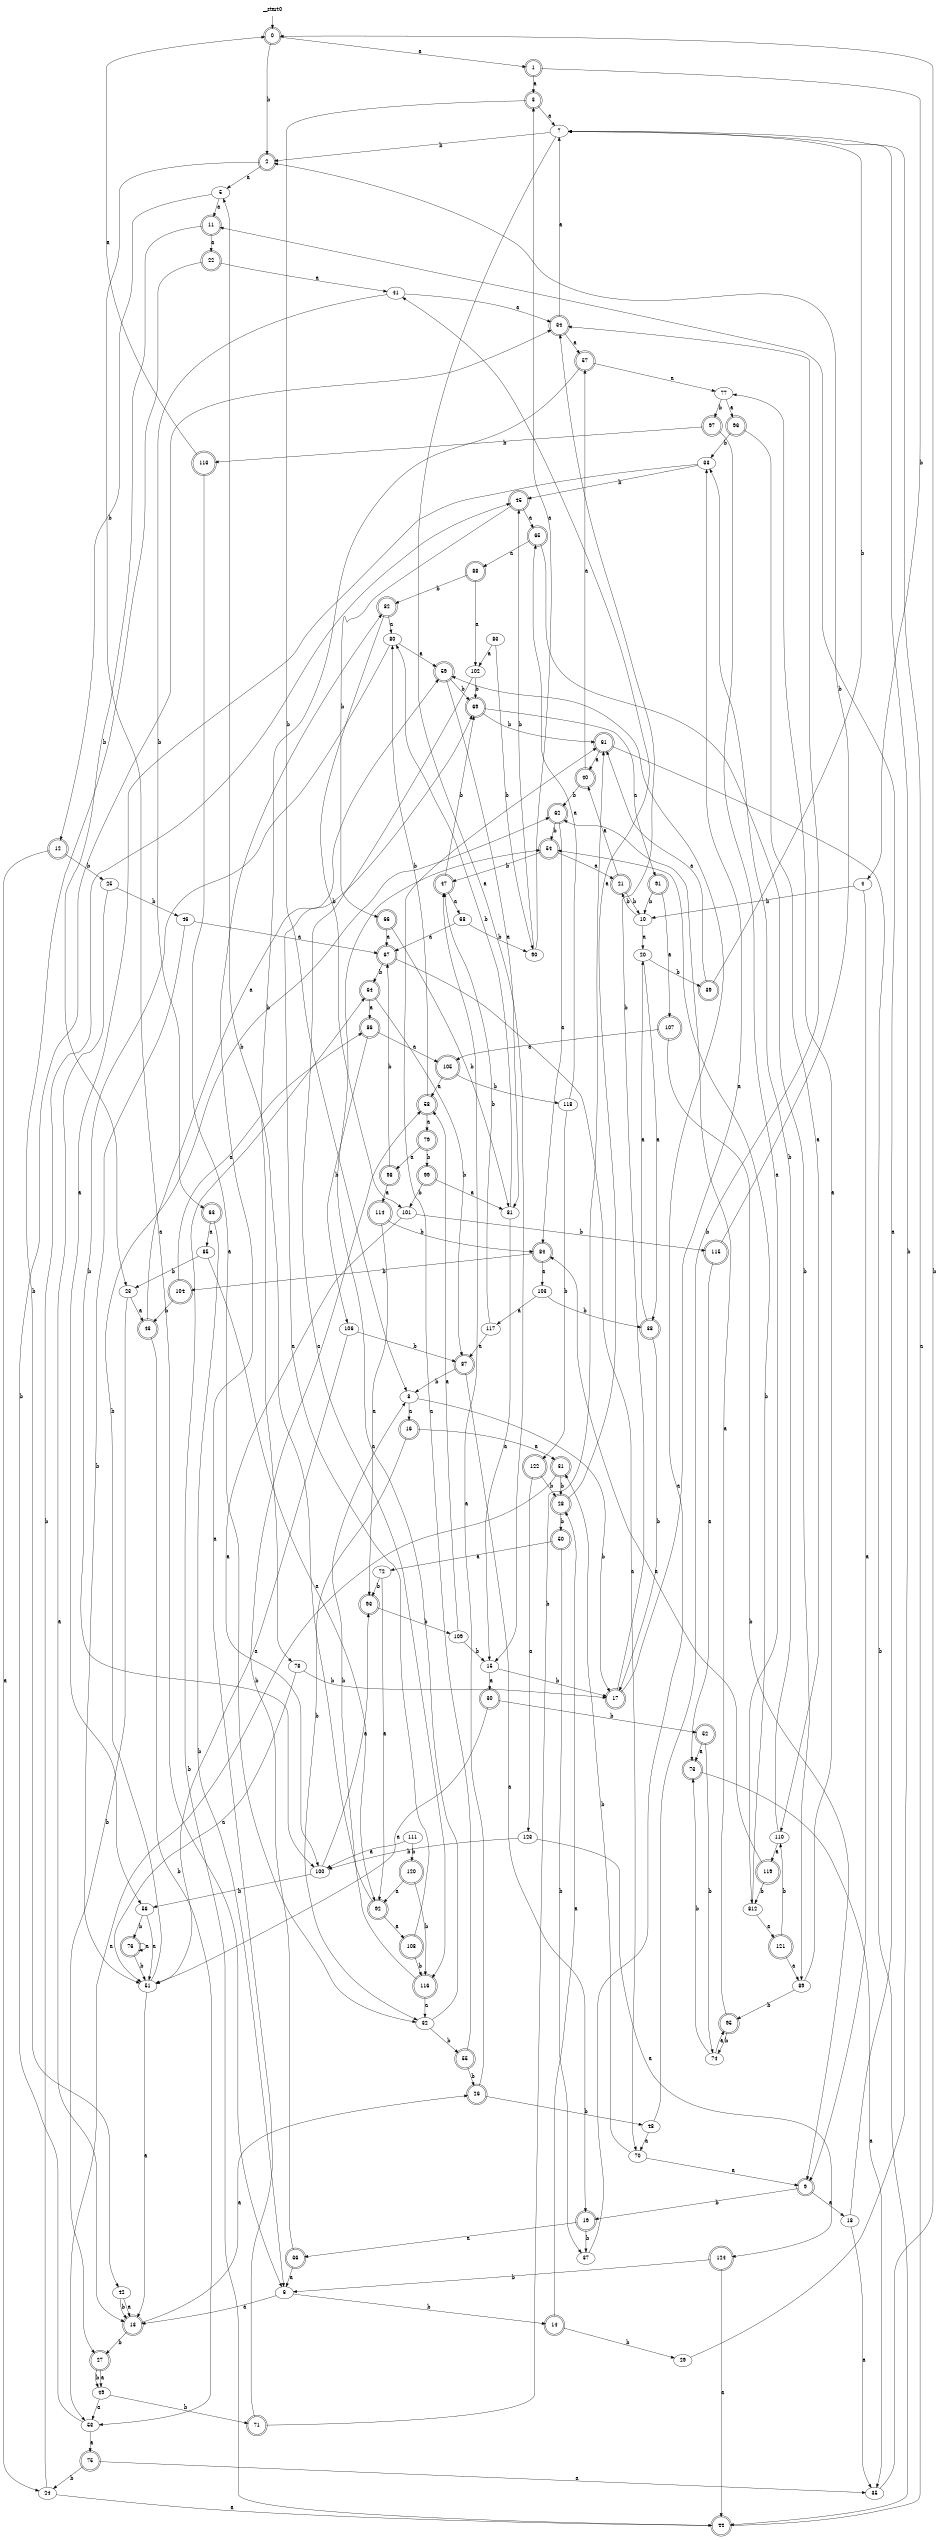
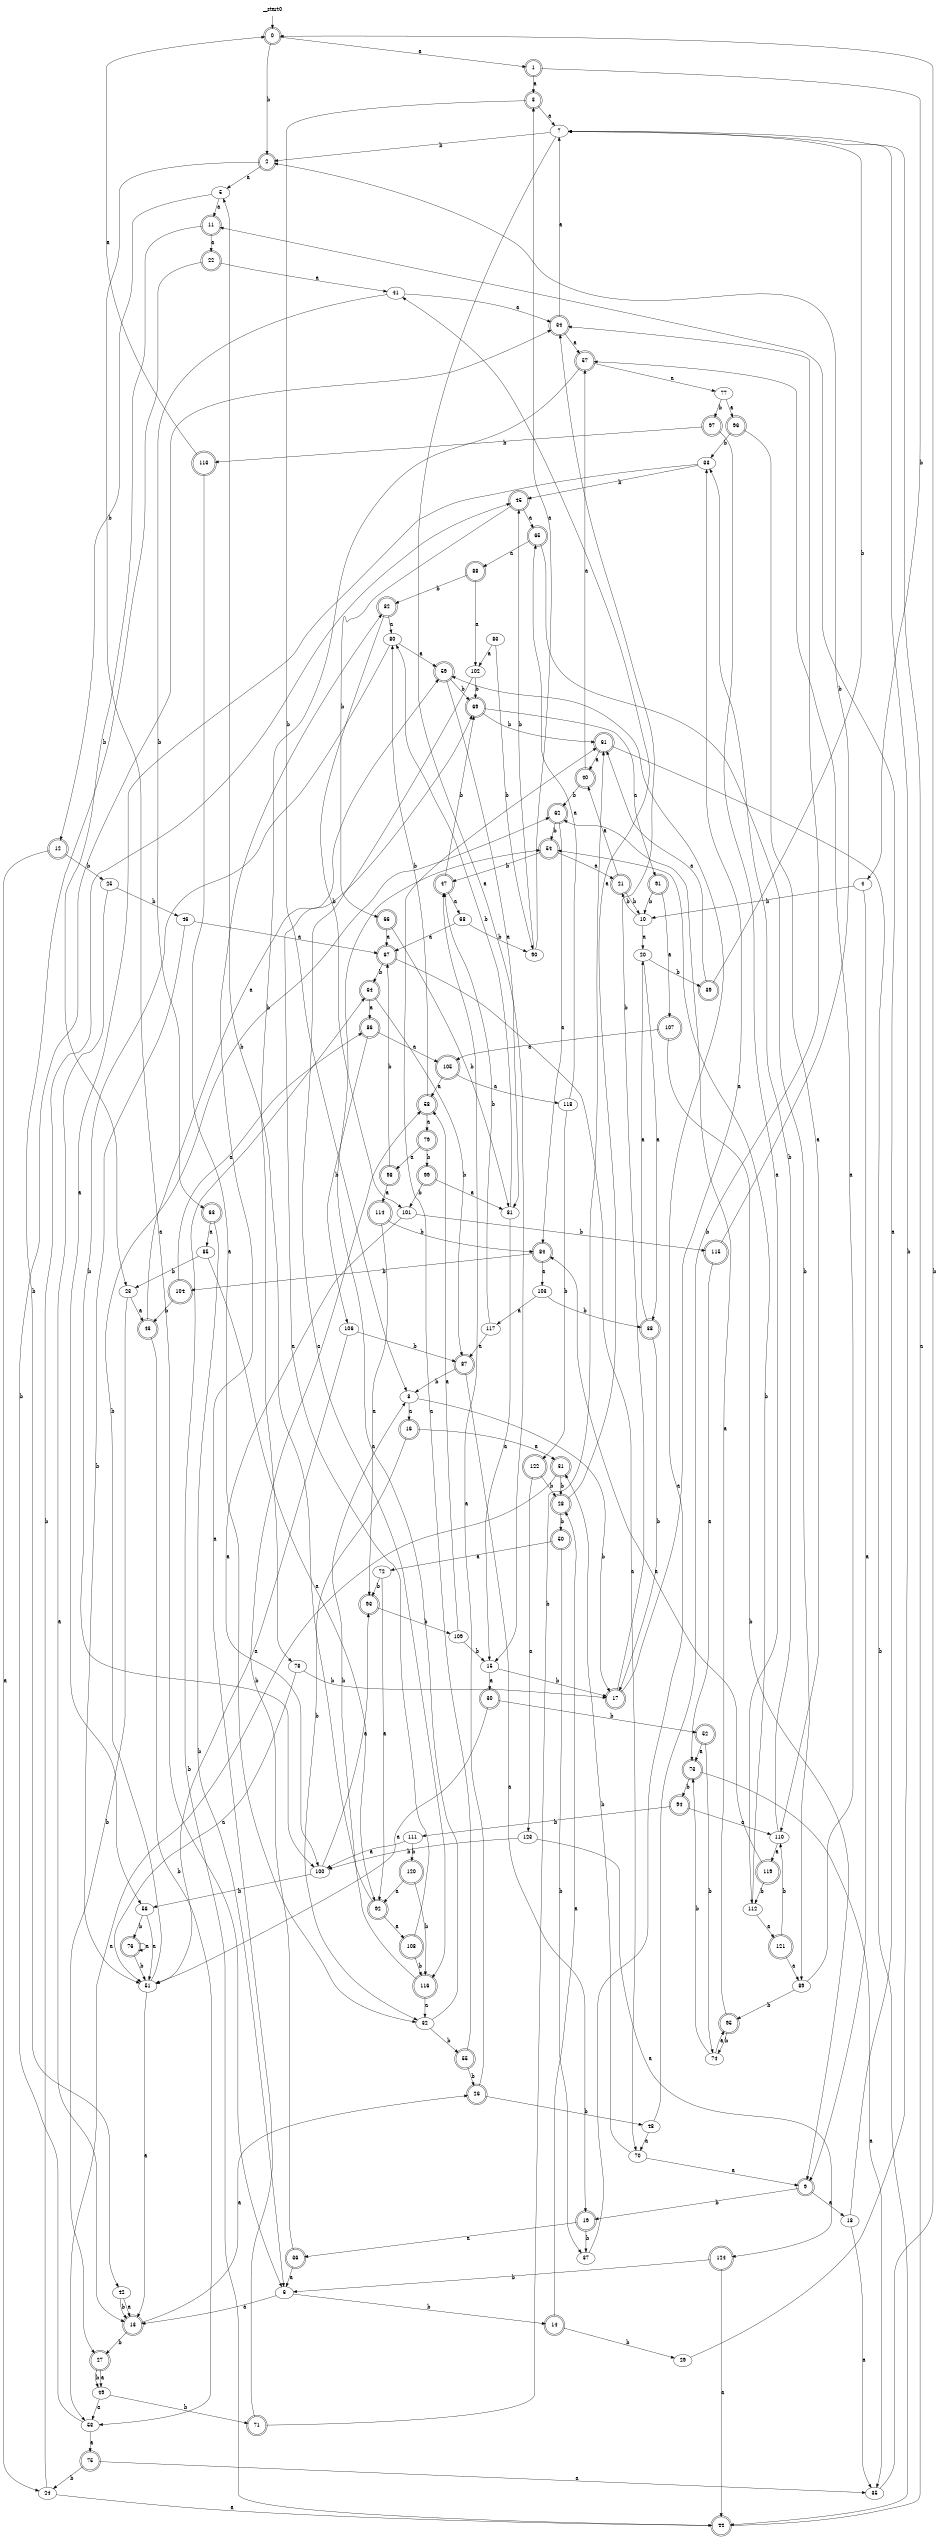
  digraph {
    node [shape=doublecircle]
    __start0 [shape=none]
    0
    1
    2
    3
    4 [shape=""]
    5 [shape=""]
    6 [shape=""]
    7 [shape=""]
    8 [shape=""]
    9
    10 [shape=""]
    11
    12
    13
    14
    15 [shape=""]
    16
    17
    18 [shape=""]
    19
    20 [shape=""]
    21
    22
    23 [shape=""]
    24 [shape=""]
    25 [shape=""]
    26
    27
    28
    29 [shape=""]
    30
    31
    32 [shape=""]
    33 [shape=""]
    34
    35 [shape=""]
    36
    37 [shape=""]
    38
    39
    40
    41 [shape=""]
    42 [shape=""]
    43
    44
    45
    46 [shape=""]
    47
    48 [shape=""]
    49 [shape=""]
    50
    51 [shape=""]
    52
    53 [shape=""]
    54
    55
    56 [shape=""]
    57
    58
    59
    61
    62
    63
    64
    65
    66
    67
    68 [shape=""]
    69
    70 [shape=""]
    71
    72 [shape=""]
    73
    74 [shape=""]
    75
    76
    77 [shape=""]
    78 [shape=""]
    79
    80 [shape=""]
    81 [shape=""]
    84
    85 [shape=""]
    86
    87
    88
    89 [shape=""]
    90 [shape=""]
    91
    82
    92
    93
+   94
    95
    96
    97
    98
    99
    100 [shape=""]
    101 [shape=""]
    83 [shape=""]
    102 [shape=""]
    103 [shape=""]
    104
    105
    106 [shape=""]
    107
    108
    109 [shape=""]
    110 [shape=""]
    111 [shape=""]
-   112 [label=812 shape=""]
+   112 [shape=""]
    113
    114
    115
    116
    117 [shape=""]
    118 [shape=""]
    119
    120
    121
    122
    123 [shape=""]
    124
    __start0 -> 0
    0 -> 1 [label=a]
    0 -> 2 [label=b]
    1 -> 3 [label=a]
    1 -> 4 [label=b]
    2 -> 5 [label=a]
    2 -> 6 [label=a]
    3 -> 7 [label=a]
    3 -> 8 [label=b]
    4 -> 9 [label=a]
    4 -> 10 [label=b]
    5 -> 11 [label=a]
    5 -> 12 [label=b]
    6 -> 13 [label=a]
    6 -> 14 [label=b]
    7 -> 2 [label=b]
    7 -> 15 [label=a]
    8 -> 16 [label=a]
    8 -> 17 [label=b]
    9 -> 18 [label=a]
    9 -> 19 [label=b]
    10 -> 20 [label=a]
    10 -> 21 [label=b]
    11 -> 22 [label=a]
    11 -> 23 [label=b]
    12 -> 24 [label=a]
    12 -> 25 [label=b]
    13 -> 26 [label=a]
    13 -> 27 [label=b]
    14 -> 28 [label=a]
    14 -> 29 [label=b]
    15 -> 17 [label=b]
    15 -> 30 [label=a]
    16 -> 31 [label=a]
    16 -> 32 [label=b]
    17 -> 33 [label=a]
    17 -> 34 [label=b]
    18 -> 11 [label=a]
    18 -> 35 [label=a]
    19 -> 36 [label=a]
    19 -> 37 [label=b]
    20 -> 38 [label=a]
    20 -> 39 [label=b]
    21 -> 10 [label=b]
    21 -> 40 [label=a]
    22 -> 41 [label=a]
    22 -> 42 [label=b]
    23 -> 27 [label=b]
    23 -> 43 [label=a]
    24 -> 44 [label=a]
    24 -> 45 [label=b]
    25 -> 13 [label=a]
    25 -> 46 [label=b]
    26 -> 47 [label=a]
    26 -> 48 [label=b]
    27 -> 49 [label=a]
    27 -> 49 [label=b]
    28 -> 41 [label=a]
    28 -> 50 [label=b]
    29 -> 7 [label=b]
    30 -> 51 [label=a]
    30 -> 52 [label=b]
    31 -> 28 [label=b]
    31 -> 53 [label=a]
    32 -> 54 [label=a]
    32 -> 55 [label=b]
    33 -> 45 [label=b]
    33 -> 56 [label=a]
    34 -> 7 [label=a]
    34 -> 57 [label=a]
    35 -> 0 [label=b]
    36 -> 6 [label=a]
    36 -> 58 [label=b]
    37 -> 59 [label=a]
    38 -> 17 [label=b]
    38 -> 20 [label=a]
    39 -> 7 [label=b]
    39 -> 61 [label=a]
    40 -> 57 [label=a]
    40 -> 62 [label=b]
    41 -> 34 [label=a]
    41 -> 63 [label=b]
    42 -> 13 [label=a]
    42 -> 13 [label=b]
    43 -> 53 [label=b]
    43 -> 59 [label=a]
    44 -> 7 [label=a]
    44 -> 64 [label=b]
    45 -> 65 [label=a]
    45 -> 66 [label=b]
    46 -> 51 [label=b]
    46 -> 67 [label=a]
    47 -> 68 [label=a]
    47 -> 69 [label=b]
    48 -> 34 [label=b]
    48 -> 70 [label=a]
    49 -> 53 [label=a]
    49 -> 71 [label=b]
    50 -> 37 [label=b]
    50 -> 72 [label=a]
    51 -> 13 [label=a]
    51 -> 62 [label=b]
    52 -> 73 [label=a]
    52 -> 74 [label=b]
    53 -> 34 [label=b]
    53 -> 75 [label=a]
    54 -> 21 [label=a]
    54 -> 47 [label=b]
    55 -> 26 [label=b]
    55 -> 61 [label=a]
    56 -> 51 [label=a]
    56 -> 76 [label=b]
    57 -> 77 [label=a]
    57 -> 78 [label=b]
    58 -> 79 [label=a]
    58 -> 80 [label=b]
    59 -> 69 [label=b]
    59 -> 81 [label=a]
    61 -> 40 [label=a]
    61 -> 44 [label=b]
    62 -> 54 [label=b]
    62 -> 84 [label=a]
    63 -> 6 [label=b]
    63 -> 85 [label=a]
    64 -> 86 [label=a]
    64 -> 87 [label=b]
    65 -> 88 [label=a]
    65 -> 89 [label=b]
    66 -> 67 [label=a]
    66 -> 81 [label=b]
    67 -> 64 [label=b]
    67 -> 70 [label=a]
    68 -> 67 [label=a]
    68 -> 90 [label=b]
    69 -> 61 [label=b]
    69 -> 91 [label=a]
    70 -> 9 [label=a]
    70 -> 31 [label=b]
    71 -> 61 [label=b]
    71 -> 82 [label=a]
    72 -> 92 [label=a]
    72 -> 93 [label=b]
    73 -> 35 [label=a]
+   73 -> 94 [label=b]
    74 -> 73 [label=b]
    74 -> 95 [label=a]
    75 -> 24 [label=b]
    75 -> 35 [label=a]
    76 -> 51 [label=b]
    76 -> 76 [label=a]
    77 -> 96 [label=a]
    77 -> 97 [label=b]
    78 -> 17 [label=b]
    78 -> 51 [label=a]
    79 -> 98 [label=a]
    79 -> 99 [label=b]
    80 -> 59 [label=a]
    80 -> 100 [label=b]
    81 -> 15 [label=a]
    81 -> 80 [label=b]
    84 -> 103 [label=a]
    84 -> 104 [label=b]
    85 -> 23 [label=b]
    85 -> 92 [label=a]
    86 -> 105 [label=a]
    86 -> 106 [label=b]
    87 -> 8 [label=b]
    87 -> 19 [label=a]
    88 -> 82 [label=b]
    88 -> 102 [label=a]
-   89 -> 77 [label=a]
+   89 -> 57 [label=a]
    89 -> 95 [label=b]
    90 -> 3 [label=a]
    90 -> 45 [label=b]
    91 -> 10 [label=b]
    91 -> 107 [label=a]
    82 -> 80 [label=a]
    82 -> 101 [label=b]
    92 -> 5 [label=b]
    92 -> 108 [label=a]
    93 -> 109 [label=b]
+   94 -> 110 [label=a]
+   94 -> 111 [label=b]
    95 -> 62 [label=a]
    95 -> 74 [label=b]
    96 -> 33 [label=b]
    96 -> 110 [label=a]
    97 -> 112 [label=a]
    97 -> 113 [label=b]
    98 -> 67 [label=b]
    98 -> 114 [label=a]
    99 -> 81 [label=a]
    99 -> 101 [label=b]
    100 -> 56 [label=b]
    100 -> 93 [label=a]
    101 -> 100 [label=a]
    101 -> 115 [label=b]
    83 -> 90 [label=b]
    83 -> 102 [label=a]
    102 -> 69 [label=b]
    102 -> 116 [label=a]
    103 -> 38 [label=b]
    103 -> 117 [label=a]
    104 -> 43 [label=b]
    104 -> 86 [label=a]
    105 -> 58 [label=a]
-   105 -> 118 [label=b]
+   105 -> 118 [label=a]
    106 -> 51 [label=a]
    106 -> 87 [label=b]
    107 -> 9 [label=b]
    107 -> 105 [label=a]
    108 -> 69 [label=a]
    108 -> 116 [label=b]
    109 -> 15 [label=b]
    109 -> 58 [label=a]
    110 -> 33 [label=b]
    110 -> 119 [label=a]
    111 -> 100 [label=a]
    111 -> 120 [label=b]
    112 -> 54 [label=b]
    112 -> 121 [label=a]
    113 -> 0 [label=a]
    113 -> 32 [label=a]
    114 -> 84 [label=b]
    114 -> 93 [label=a]
    115 -> 2 [label=b]
    115 -> 73 [label=a]
    116 -> 8 [label=b]
    116 -> 32 [label=a]
    117 -> 47 [label=b]
    117 -> 87 [label=a]
    118 -> 65 [label=a]
    118 -> 122 [label=b]
    119 -> 84 [label=a]
    119 -> 112 [label=b]
    120 -> 92 [label=a]
    120 -> 116 [label=b]
    121 -> 89 [label=a]
    121 -> 110 [label=b]
    122 -> 28 [label=b]
    122 -> 123 [label=a]
    123 -> 100 [label=b]
    123 -> 124 [label=a]
    124 -> 6 [label=b]
    124 -> 44 [label=a]
  }
